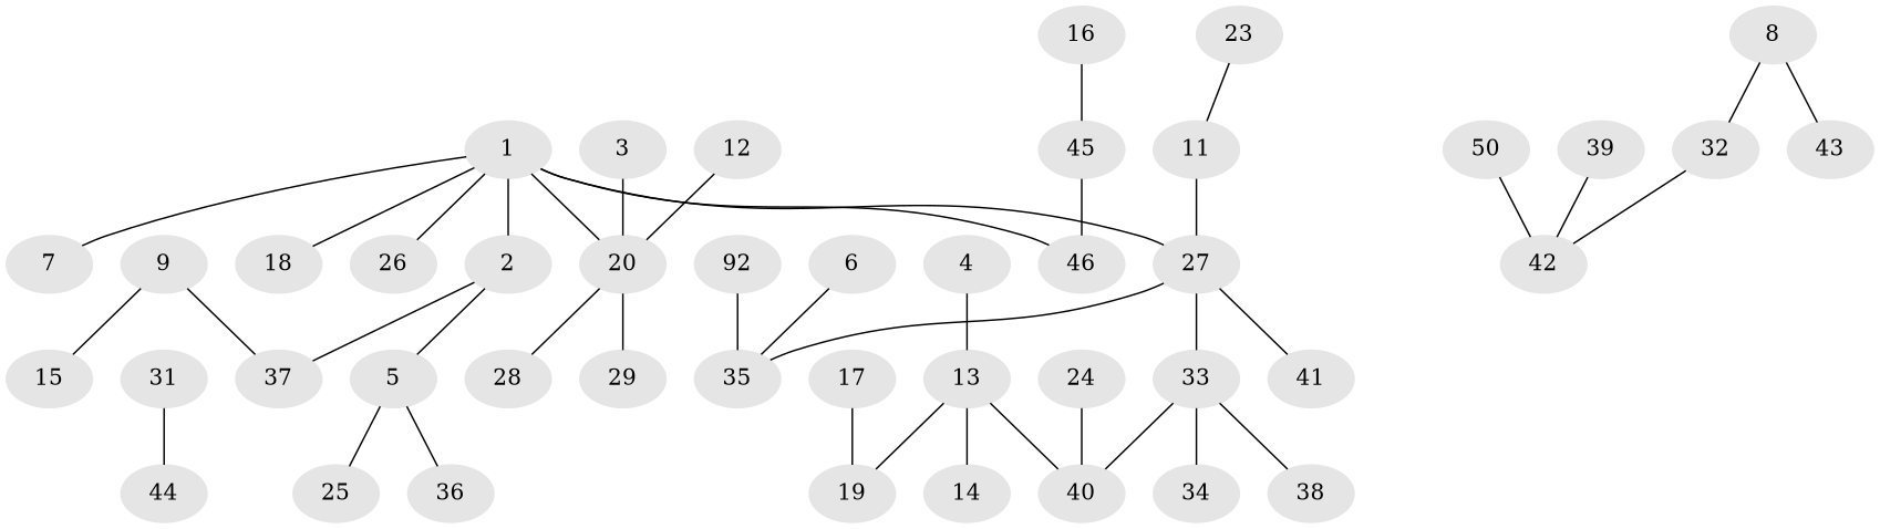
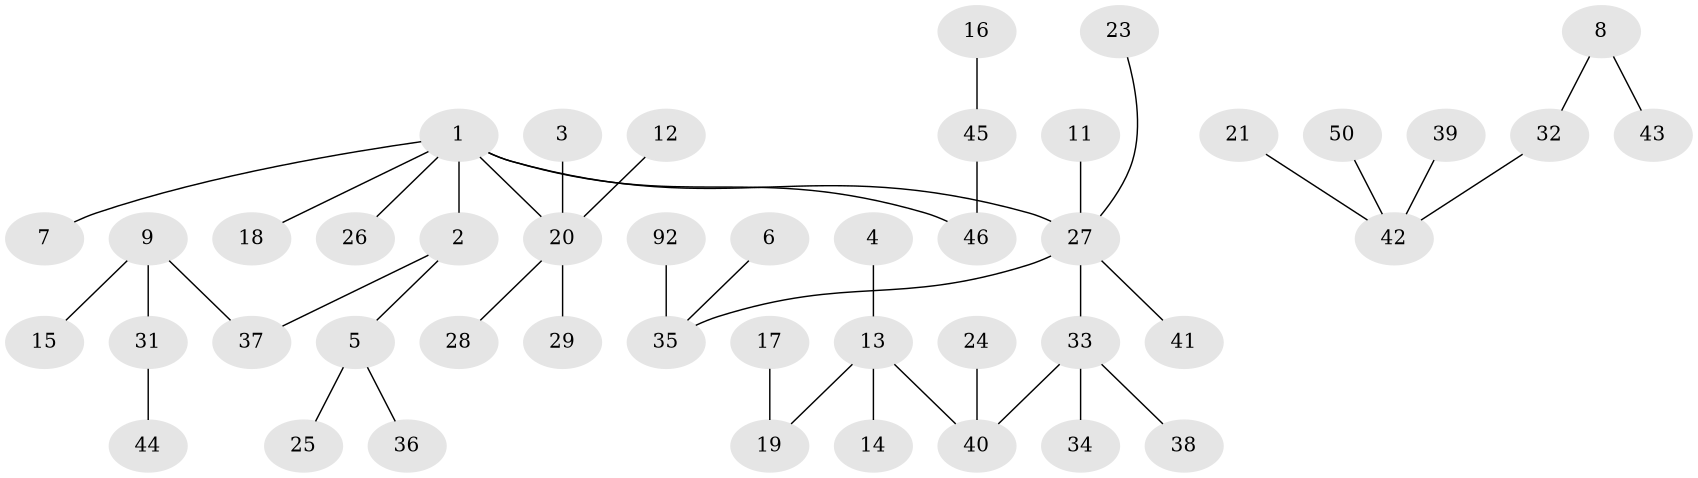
  graph {
    node [color=gray90 style=filled]
    edge [weight=1.0]
    1
    2
    7
    18
    20
    26
    27
    46
    5
    37
    28
    29
    35
    33
    41
    32
    42
    25
    36
    3
    4
    13
    14
    19
    40
    6
    8
    43
    9
    15
    31
    44
    n33 [label=92]
    11
    12
    16
    45
    17
+   21
    23
    24
    34
    38
    n44 [label=50]
    39
    1 -- 2
    1 -- 7
    1 -- 18
    1 -- 20
    1 -- 26
    1 -- 27
    1 -- 46
    2 -- 5
    2 -- 37
    20 -- 28
    20 -- 29
    27 -- 35
    27 -- 33
    27 -- 41
    5 -- 25
    5 -- 36
    33 -- 40
    33 -- 34
    33 -- 38
    32 -- 42
    3 -- 20
    4 -- 13
    13 -- 14
    13 -- 19
    13 -- 40
    6 -- 35
    8 -- 32
    8 -- 43
    9 -- 37
    9 -- 15
+   9 -- 31
    31 -- 44
    n33 -- 35
    11 -- 27
    12 -- 20
    16 -- 45
    45 -- 46
    17 -- 19
-   23 -- 11
+   21 -- 42
+   23 -- 27
    24 -- 40
    n44 -- 42
    39 -- 42
  }
